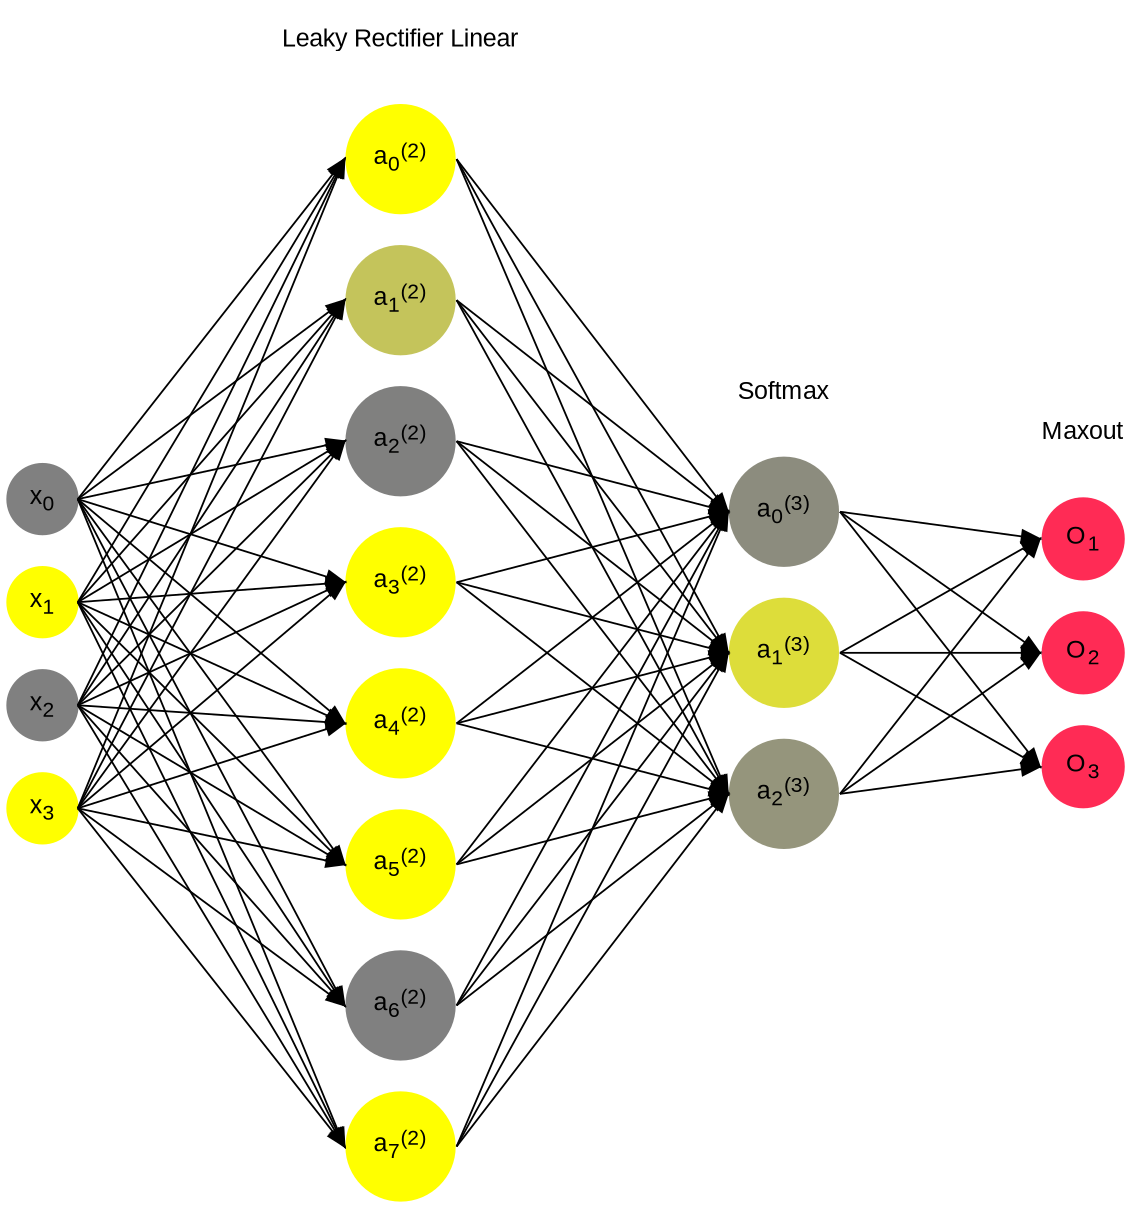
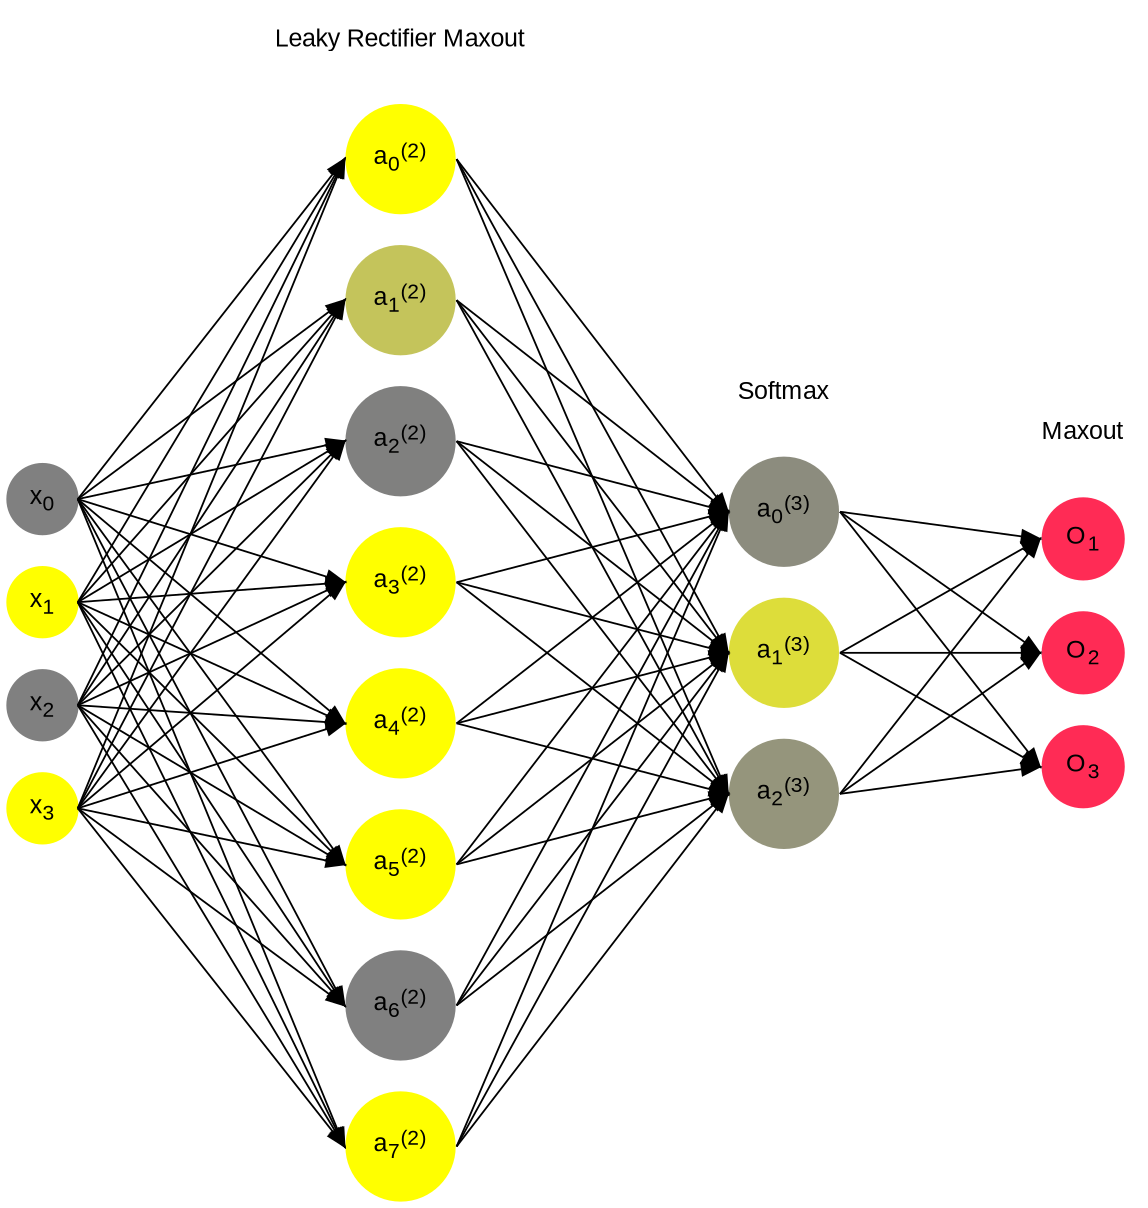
  digraph {
    rankdir=LR
    ranksep=1.4
    splines=false
    fontname="Liberation Sans"
    node [shape=circle style=filled fontname="Liberation Sans"]
    edge [headport=w style=solid tailport=e fontname="Liberation Sans"]
    n1 [color="0.1667, 0.0, 0.5" fillcolor="0.1667, 0.0, 0.5" label=<x<sub>0</sub>>]
    n2 [color="0.1667, 1.0, 1.0" fillcolor="0.1667, 1.0, 1.0" label=<x<sub>1</sub>>]
    n3 [color="0.1667, 0.0, 0.5" fillcolor="0.1667, 0.0, 0.5" label=<x<sub>2</sub>>]
    n4 [color="0.1667, 1.0, 1.0" fillcolor="0.1667, 1.0, 1.0" label=<x<sub>3</sub>>]
    n5 [color="0.1667, 1.938990, 1.469495" fillcolor="0.1667, 1.938990, 1.469495" label=<a<sub>0</sub><sup>(2)</sup>>]
    n6 [color="0.1667, 0.534388, 0.767194" fillcolor="0.1667, 0.534388, 0.767194" label=<a<sub>1</sub><sup>(2)</sup>>]
    n7 [color="0.1667, 0.001384, 0.500692" fillcolor="0.1667, 0.001384, 0.500692" label=<a<sub>2</sub><sup>(2)</sup>>]
    n8 [color="0.1667, 2.354787, 1.677394" fillcolor="0.1667, 2.354787, 1.677394" label=<a<sub>3</sub><sup>(2)</sup>>]
    n9 [color="0.1667, 1.762813, 1.381406" fillcolor="0.1667, 1.762813, 1.381406" label=<a<sub>4</sub><sup>(2)</sup>>]
    n10 [color="0.1667, 1.294541, 1.147270" fillcolor="0.1667, 1.294541, 1.147270" label=<a<sub>5</sub><sup>(2)</sup>>]
    n11 [color="0.1667, 0.000137, 0.500069" fillcolor="0.1667, 0.000137, 0.500069" label=<a<sub>6</sub><sup>(2)</sup>>]
    n12 [color="0.1667, 2.565078, 1.782539" fillcolor="0.1667, 2.565078, 1.782539" label=<a<sub>7</sub><sup>(2)</sup>>]
    n13 [color="0.1667, 0.094526, 0.547263" fillcolor="0.1667, 0.094526, 0.547263" label=<a<sub>0</sub><sup>(3)</sup>>]
    n14 [color="0.1667, 0.734325, 0.867162" fillcolor="0.1667, 0.734325, 0.867162" label=<a<sub>1</sub><sup>(3)</sup>>]
    n15 [color="0.1667, 0.171149, 0.585574" fillcolor="0.1667, 0.171149, 0.585574" label=<a<sub>2</sub><sup>(3)</sup>>]
    n16 [color="0.9667, 0.83, 1.0" fillcolor="0.9667, 0.83, 1.0" label=<O<sub>1</sub>>]
    n17 [color="0.9667, 0.83, 1.0" fillcolor="0.9667, 0.83, 1.0" label=<O<sub>2</sub>>]
    n18 [color="0.9667, 0.83, 1.0" fillcolor="0.9667, 0.83, 1.0" label=<O<sub>3</sub>>]
-   n19 [label="Leaky Rectifier Linear" shape=plaintext style=""]
+   n19 [label="Leaky Rectifier Maxout" shape=plaintext style=""]
    n20 [label=Softmax shape=plaintext style=""]
    n21 [label=Maxout shape=plaintext style=""]
    subgraph sub_1 {
      n1
    }
    subgraph sub_2 {
      n2
    }
    subgraph sub_3 {
      n3
    }
    subgraph sub_4 {
      n4
    }
    subgraph sub_5 {
      n5
    }
    subgraph sub_6 {
      n6
    }
    subgraph sub_7 {
      n7
    }
    subgraph sub_8 {
      n8
    }
    subgraph sub_9 {
      n9
    }
    subgraph sub_10 {
      n10
    }
    subgraph sub_11 {
      n11
    }
    subgraph sub_12 {
      n12
    }
    subgraph sub_13 {
      n13
    }
    subgraph sub_14 {
      n14
    }
    subgraph sub_15 {
      n15
    }
    subgraph sub_16 {
      n16
    }
    subgraph sub_17 {
      n17
    }
    subgraph sub_18 {
      n18
    }
    subgraph sub_19 {
      rank=same
      n1
      n2
      n3
      n4
    }
    subgraph sub_20 {
      rank=same
      n5
      n6
      n7
      n8
      n9
      n10
      n11
      n12
    }
    subgraph sub_21 {
      rank=same
      n13
      n14
      n15
    }
    subgraph sub_22 {
      rank=same
      n16
      n17
      n18
    }
    subgraph sub_23 {
      rank=same
      n5
      n19
    }
    subgraph sub_24 {
      rank=same
      n13
      n20
    }
    subgraph sub_25 {
      rank=same
      n16
      n21
    }
    n1 -> n2 [style=invis]
    n1 -> n5
    n1 -> n6
    n1 -> n7
    n1 -> n8
    n1 -> n9
    n1 -> n10
    n1 -> n11
    n1 -> n12
    n2 -> n3 [style=invis]
    n2 -> n5
    n2 -> n6
    n2 -> n7
    n2 -> n8
    n2 -> n9
    n2 -> n10
    n2 -> n11
    n2 -> n12
    n3 -> n4 [style=invis]
    n3 -> n5
    n3 -> n6
    n3 -> n7
    n3 -> n8
    n3 -> n9
    n3 -> n10
    n3 -> n11
    n3 -> n12
    n4 -> n5
    n4 -> n6
    n4 -> n7
    n4 -> n8
    n4 -> n9
    n4 -> n10
    n4 -> n11
    n4 -> n12
    n5 -> n6 [style=invis]
    n5 -> n13
    n5 -> n14
    n5 -> n15
    n6 -> n7 [style=invis]
    n6 -> n13
    n6 -> n14
    n6 -> n15
    n7 -> n8 [style=invis]
    n7 -> n13
    n7 -> n14
    n7 -> n15
    n8 -> n9 [style=invis]
    n8 -> n13
    n8 -> n14
    n8 -> n15
    n9 -> n10 [style=invis]
    n9 -> n13
    n9 -> n14
    n9 -> n15
    n10 -> n11 [style=invis]
    n10 -> n13
    n10 -> n14
    n10 -> n15
    n11 -> n12 [style=invis]
    n11 -> n13
    n11 -> n14
    n11 -> n15
    n12 -> n13
    n12 -> n14
    n12 -> n15
    n13 -> n14 [style=invis]
    n13 -> n16
    n13 -> n17
    n13 -> n18
    n14 -> n15 [style=invis]
    n14 -> n16
    n14 -> n17
    n14 -> n18
    n15 -> n16
    n15 -> n17
    n15 -> n18
    n16 -> n17 [style=invis]
    n17 -> n18 [style=invis]
    n19 -> n5 [style=invis]
    n20 -> n13 [style=invis]
    n21 -> n16 [style=invis]
  }
